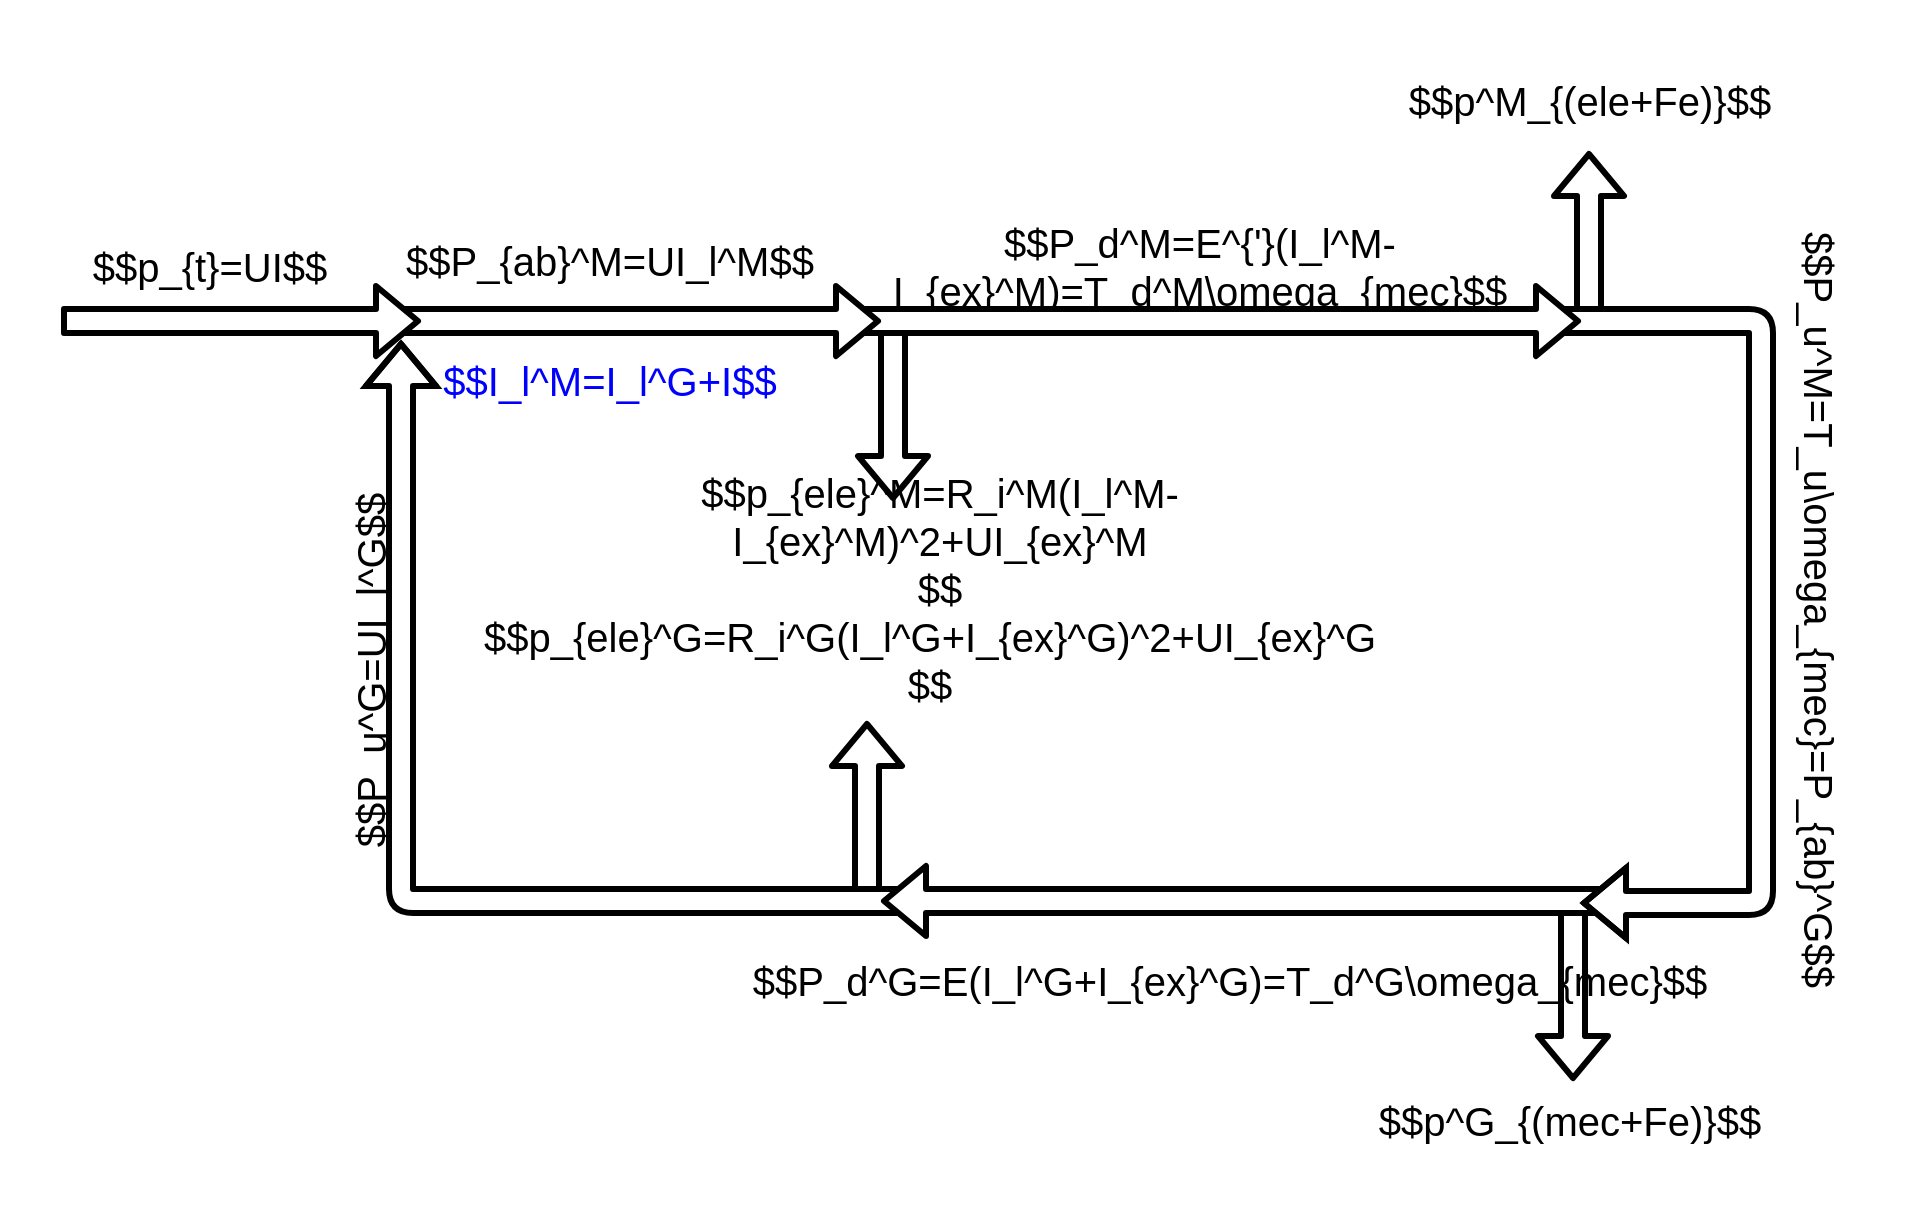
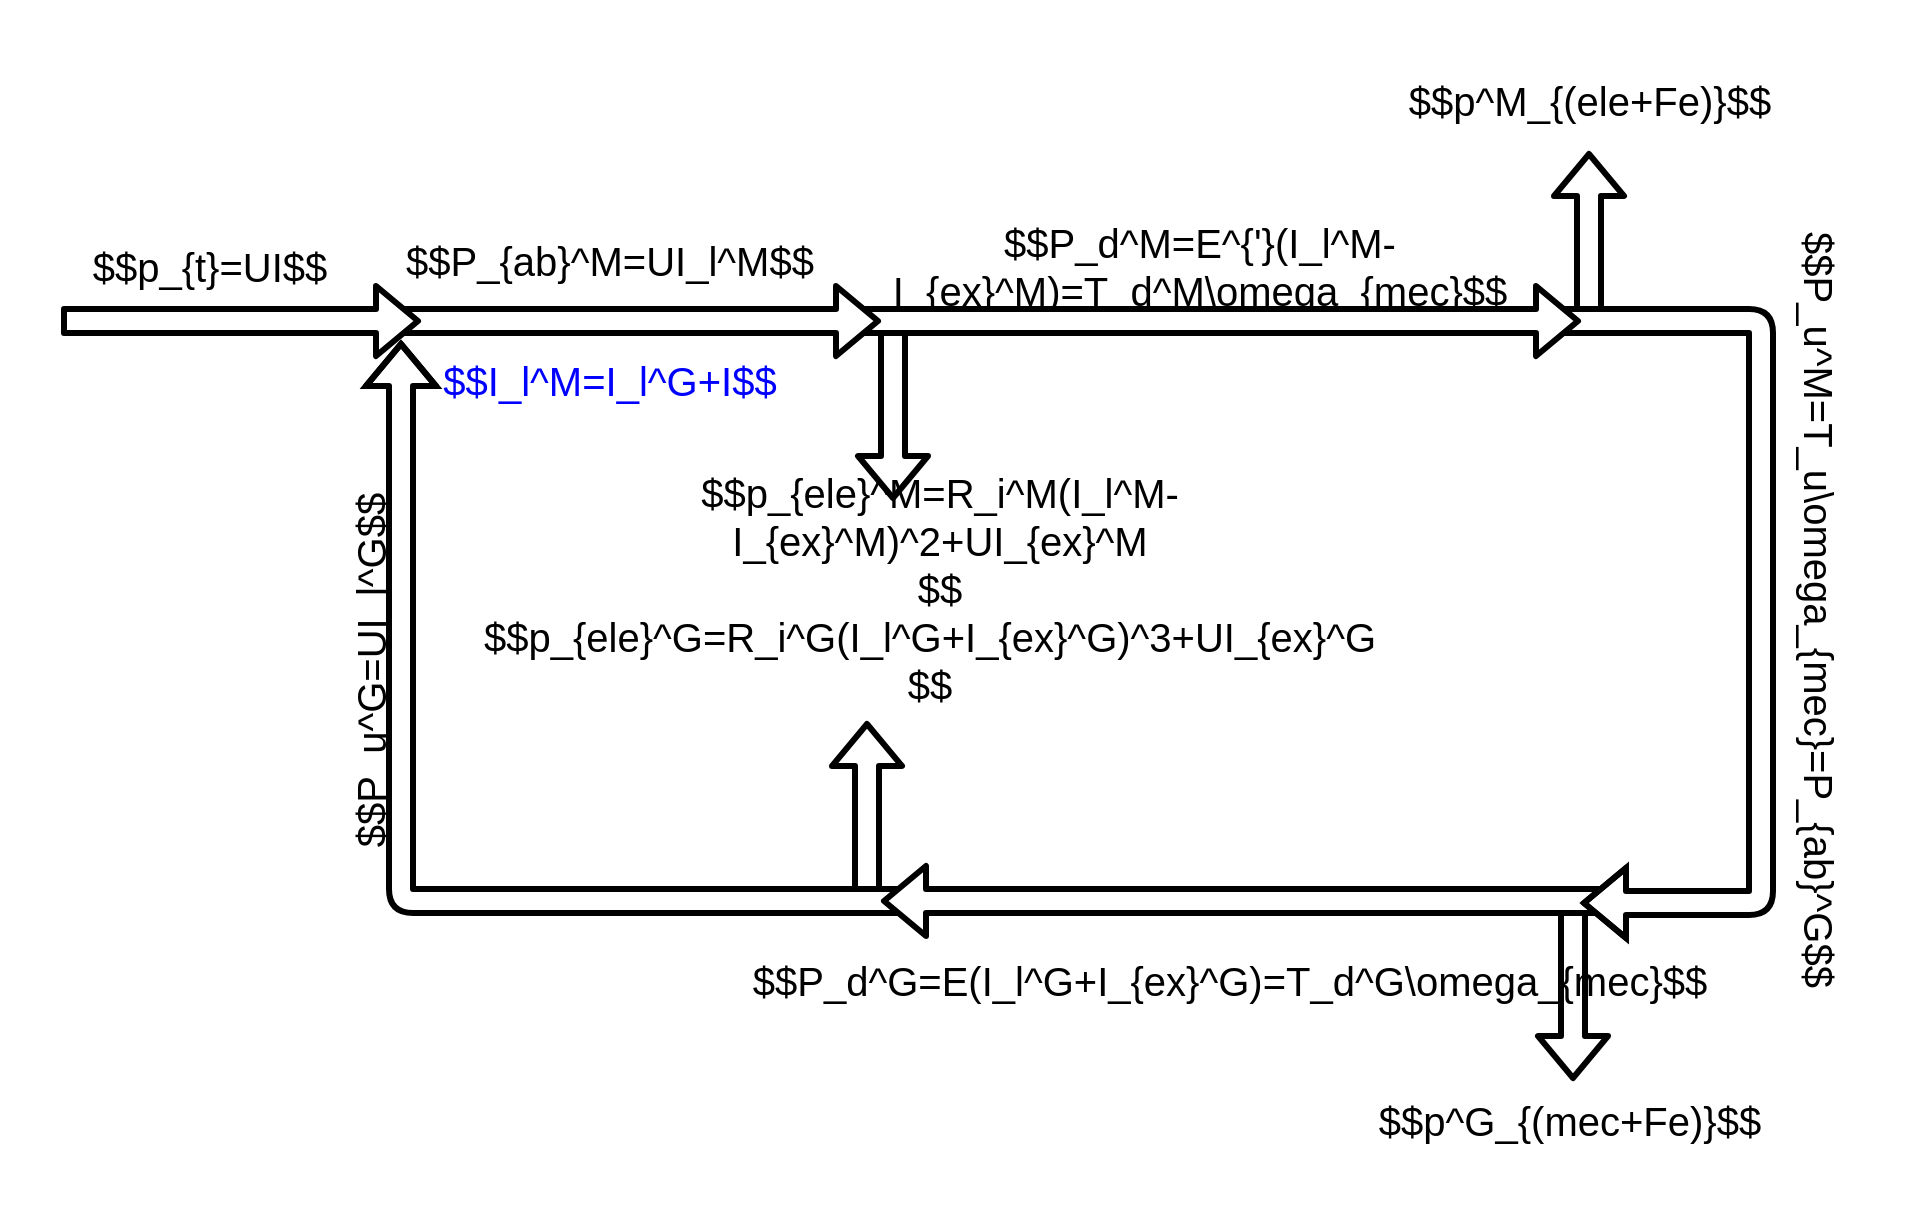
  <mxCell id="0" />
  <mxCell id="1" parent="0" />
  <mxCell id="2" value="" style="shape=flexArrow;endArrow=classic;html=1;strokeWidth=3;fillColor=#ffffff;" parent="1" edge="1"><mxGeometry width="50" height="50" relative="1" as="geometry"><mxPoint x="433" y="450" as="sourcePoint" /><mxPoint x="433" y="360" as="targetPoint" /></mxGeometry></mxCell>
  <mxCell id="3" value="" style="shape=flexArrow;endArrow=classic;html=1;strokeWidth=3;fillColor=#ffffff;" parent="1" edge="1"><mxGeometry width="50" height="50" relative="1" as="geometry"><mxPoint x="794" y="165" as="sourcePoint" /><mxPoint x="794" y="75" as="targetPoint" /></mxGeometry></mxCell>
  <mxCell id="4" value="" style="shape=flexArrow;endArrow=classic;html=1;strokeWidth=3;fillColor=#ffffff;" parent="1" edge="1"><mxGeometry width="50" height="50" relative="1" as="geometry"><mxPoint x="446" y="160" as="sourcePoint" /><mxPoint x="446" y="250" as="targetPoint" /></mxGeometry></mxCell>
  <mxCell id="5" value="" style="shape=flexArrow;endArrow=classic;html=1;strokeWidth=3;fillColor=#ffffff;" parent="1" edge="1"><mxGeometry width="50" height="50" relative="1" as="geometry"><mxPoint x="786" y="450" as="sourcePoint" /><mxPoint x="786" y="540" as="targetPoint" /></mxGeometry></mxCell>
  <mxCell id="6" value="$$P_{ab}^M=UI_l^M$$" style="text;html=1;strokeColor=none;fillColor=none;align=center;verticalAlign=middle;whiteSpace=wrap;rounded=0;fontSize=20;direction=east;horizontal=1;" parent="1" vertex="1"><mxGeometry x="220" y="100" width="170" height="60" as="geometry" /></mxCell>
  <mxCell id="7" value="$$P_u^G=UI_l^G$$" style="text;html=1;strokeColor=none;fillColor=none;align=center;verticalAlign=middle;whiteSpace=wrap;rounded=0;fontSize=20;direction=east;horizontal=0;" parent="1" vertex="1"><mxGeometry x="145" y="230" width="80" height="210" as="geometry" /></mxCell>
  <mxCell id="8" value="$$p_{ele}^M=R_i^M(I_l^M-I_{ex}^M)^2+UI_{ex}^M&lt;br&gt;$$" style="text;html=1;strokeColor=none;fillColor=none;align=center;verticalAlign=middle;whiteSpace=wrap;rounded=0;fontSize=20;direction=east;horizontal=1;" parent="1" vertex="1"><mxGeometry x="310" y="240" width="320" height="60" as="geometry" /></mxCell>
  <mxCell id="9" value="$$I_l^M=I_l^G+I$$" style="text;html=1;strokeColor=none;fillColor=none;align=center;verticalAlign=middle;whiteSpace=wrap;rounded=0;fontSize=20;direction=east;horizontal=1;fontColor=#0000FF;" parent="1" vertex="1"><mxGeometry x="220" y="160" width="170" height="60" as="geometry" /></mxCell>
  <mxCell id="10" value="$$p^M_{(ele+Fe)}$$" style="text;html=1;strokeColor=none;fillColor=none;align=center;verticalAlign=middle;whiteSpace=wrap;rounded=0;fontSize=20;direction=east;horizontal=1;" parent="1" vertex="1"><mxGeometry x="740" y="20" width="110" height="60" as="geometry" /></mxCell>
- <mxCell id="11" value="$$p_{ele}^G=R_i^G(I_l^G+I_{ex}^G)^2+UI_{ex}^G&lt;br&gt;$$" style="text;html=1;strokeColor=none;fillColor=none;align=center;verticalAlign=middle;whiteSpace=wrap;rounded=0;fontSize=20;direction=east;horizontal=1;" parent="1" vertex="1"><mxGeometry x="290" y="300" width="350" height="60" as="geometry" /></mxCell>
+ <mxCell id="11" value="$$p_{ele}^G=R_i^G(I_l^G+I_{ex}^G)^3+UI_{ex}^G&lt;br&gt;$$" style="text;html=1;strokeColor=none;fillColor=none;align=center;verticalAlign=middle;whiteSpace=wrap;rounded=0;fontSize=20;direction=east;horizontal=1;" parent="1" vertex="1"><mxGeometry x="290" y="300" width="350" height="60" as="geometry" /></mxCell>
  <mxCell id="12" value="$$p^G_{(mec+Fe)}$$" style="text;html=1;strokeColor=none;fillColor=none;align=center;verticalAlign=middle;whiteSpace=wrap;rounded=0;fontSize=20;direction=east;horizontal=1;" parent="1" vertex="1"><mxGeometry x="730" y="530" width="110" height="60" as="geometry" /></mxCell>
  <mxCell id="13" value="$$P_d^G=E(I_l^G+I_{ex}^G)=T_d^G\omega_{mec}$$" style="text;html=1;strokeColor=none;fillColor=none;align=center;verticalAlign=middle;whiteSpace=wrap;rounded=0;fontSize=20;direction=east;horizontal=1;" parent="1" vertex="1"><mxGeometry x="480" y="460" width="270" height="60" as="geometry" /></mxCell>
  <mxCell id="14" value="$$P_u^M=T_u\omega_{mec}=P_{ab}^G$$" style="text;html=1;strokeColor=none;fillColor=none;align=center;verticalAlign=middle;whiteSpace=wrap;rounded=0;fontSize=20;direction=east;horizontal=0;rotation=180;" parent="1" vertex="1"><mxGeometry x="880" y="160" width="60" height="290" as="geometry" /></mxCell>
  <mxCell id="15" value="$$p_{t}=UI$$" style="text;html=1;strokeColor=none;fillColor=none;align=center;verticalAlign=middle;whiteSpace=wrap;rounded=0;fontSize=20;shadow=1;" parent="1" vertex="1"><mxGeometry x="20" y="103" width="170" height="60" as="geometry" /></mxCell>
  <mxCell id="16" value="" style="shape=flexArrow;endArrow=classic;html=1;strokeWidth=3;fillColor=#ffffff;" parent="1" edge="1"><mxGeometry width="50" height="50" relative="1" as="geometry"><mxPoint x="460" y="450" as="sourcePoint" /><mxPoint x="200" y="170" as="targetPoint" /><Array as="points"><mxPoint x="200" y="450" /></Array></mxGeometry></mxCell>
  <mxCell id="17" value="" style="shape=flexArrow;endArrow=classic;html=1;strokeWidth=3;fillColor=#ffffff;" parent="1" edge="1"><mxGeometry width="50" height="50" relative="1" as="geometry"><mxPoint x="810" y="450" as="sourcePoint" /><mxPoint x="440" y="450" as="targetPoint" /></mxGeometry></mxCell>
  <mxCell id="18" value="" style="shape=flexArrow;endArrow=classic;html=1;strokeWidth=3;fillColor=#ffffff;" parent="1" edge="1"><mxGeometry width="50" height="50" relative="1" as="geometry"><mxPoint x="770" y="160" as="sourcePoint" /><mxPoint x="790" y="451" as="targetPoint" /><Array as="points"><mxPoint x="880" y="160" /><mxPoint x="880" y="451" /></Array></mxGeometry></mxCell>
  <mxCell id="19" value="$$P_d^M=E^{'}(I_l^M-I_{ex}^M)=T_d^M\omega_{mec}$$" style="text;html=1;strokeColor=none;fillColor=none;align=center;verticalAlign=middle;whiteSpace=wrap;rounded=0;fontSize=20;direction=east;horizontal=1;" parent="1" vertex="1"><mxGeometry x="450" y="103" width="300" height="60" as="geometry" /></mxCell>
  <mxCell id="20" value="" style="shape=flexArrow;endArrow=classic;html=1;strokeWidth=3;fillColor=#ffffff;" parent="1" edge="1"><mxGeometry width="50" height="50" relative="1" as="geometry"><mxPoint x="420" y="160" as="sourcePoint" /><mxPoint x="790" y="160" as="targetPoint" /></mxGeometry></mxCell>
  <mxCell id="21" value="" style="shape=flexArrow;endArrow=classic;html=1;strokeWidth=3;fillColor=#ffffff;" parent="1" edge="1"><mxGeometry width="50" height="50" relative="1" as="geometry"><mxPoint x="200" y="160" as="sourcePoint" /><mxPoint x="440" y="160" as="targetPoint" /></mxGeometry></mxCell>
  <mxCell id="22" value="" style="shape=flexArrow;endArrow=classic;html=1;strokeWidth=3;fillColor=#ffffff;" parent="1" edge="1"><mxGeometry width="50" height="50" relative="1" as="geometry"><mxPoint x="30" y="160" as="sourcePoint" /><mxPoint x="210" y="160" as="targetPoint" /></mxGeometry></mxCell>
